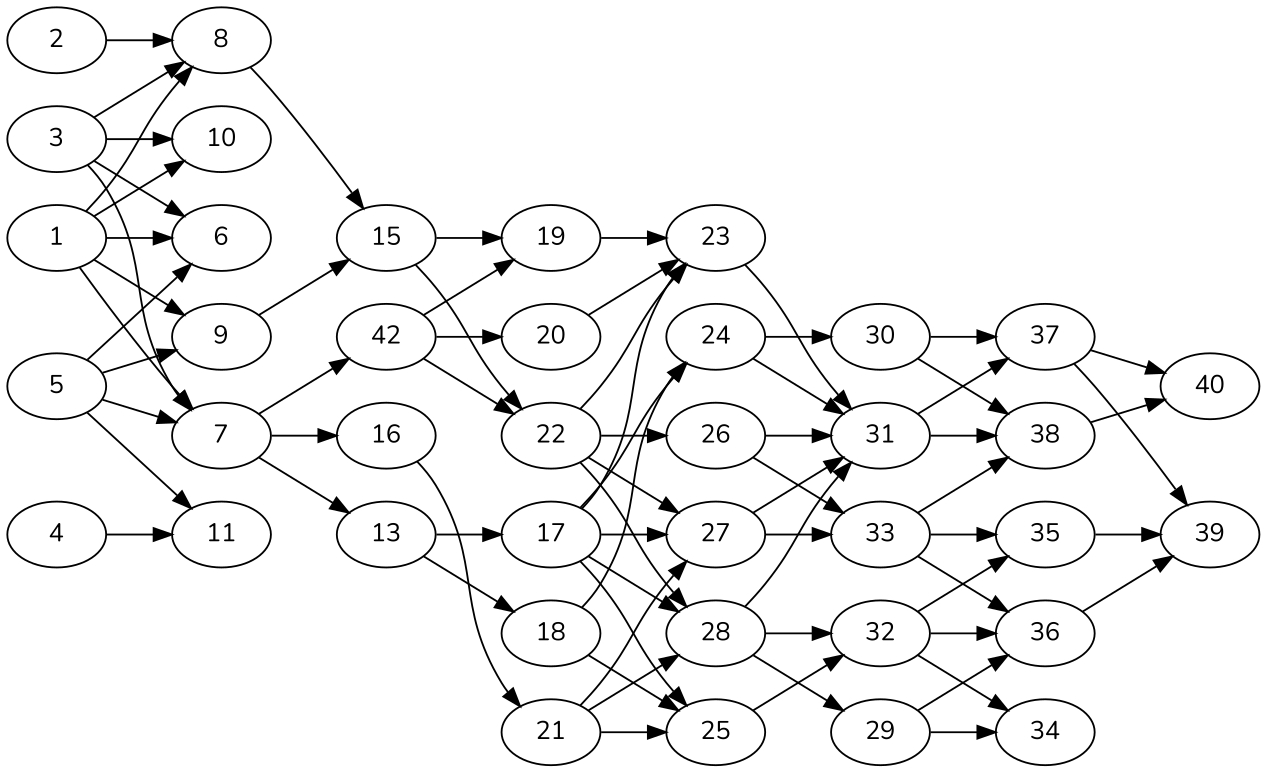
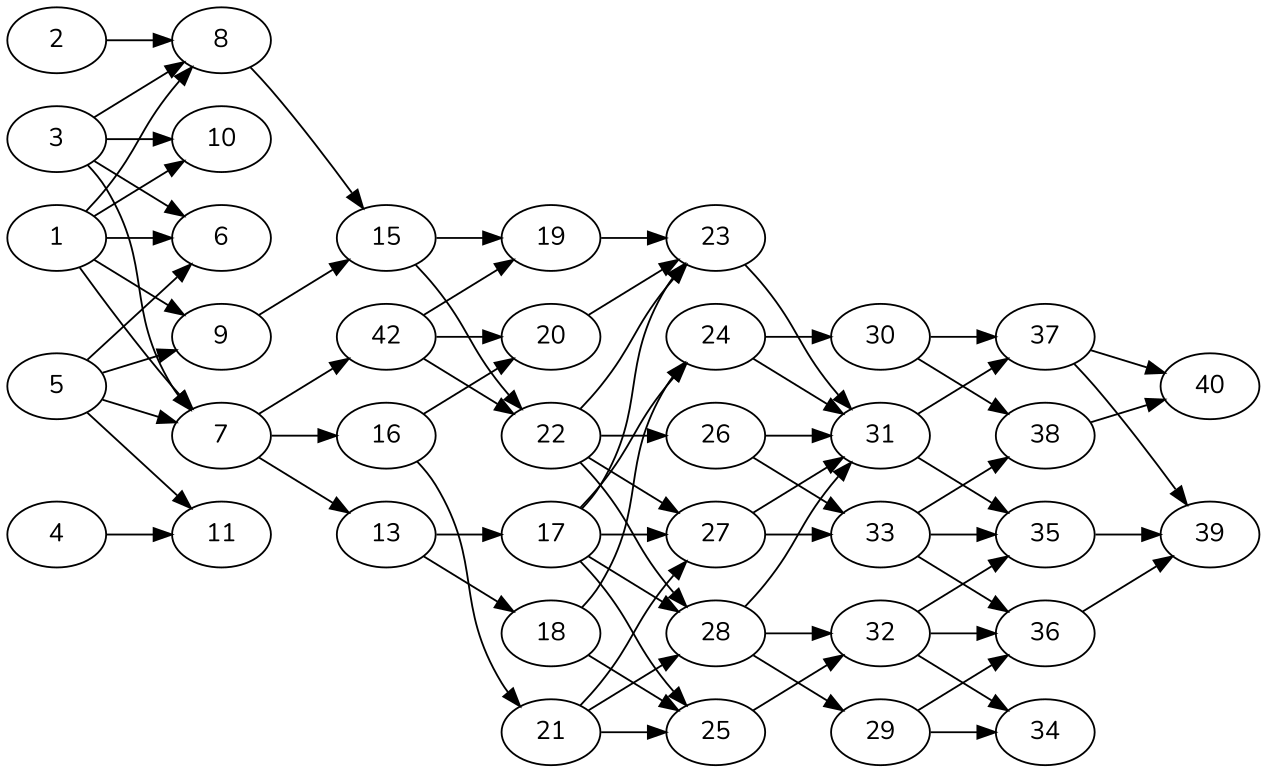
  digraph {
    fontname=Nunito
    rankdir=LR
    node [alpha=0.04 fontname=Nunito]
    edge [fontname=Nunito]
    1 [alpha=0.16 expect_size=38568960]
    6 [alpha=0.09 expect_size=34254848]
    7 [alpha=0.10 expect_size=42631168]
    8 [alpha=0.11 expect_size=37547008]
    9 [alpha=0.09 expect_size=20330496]
    10 [alpha=0.19 expect_size=49353728]
    n7 [alpha=0.08 expect_size=20167680 label=42]
    13 [expect_size=44846080]
    16 [alpha=0.06 expect_size=14457856]
    15 [alpha=0.18 expect_size=46643200]
    19 [alpha=0.01 expect_size=38189056]
    20 [expect_size=13153280]
    22 [expect_size=30246912]
    17 [alpha=0.14 expect_size=34956288]
    18 [alpha=0.03 expect_size=12264448]
    21 [alpha=0.01 expect_size=10984448]
    2 [alpha=0.10 expect_size=16787456]
    3 [alpha=0.06 expect_size=7706624]
    4 [alpha=0.15 expect_size=31023104]
    11 [alpha=0.08 expect_size=29460480]
    5 [alpha=0.06 expect_size=31508480]
    23 [alpha=0.07 expect_size=49032192]
    27 [alpha=0.18 expect_size=45127680]
    28 [alpha=0.05 expect_size=30249984]
    26 [expect_size=30448640]
    24 [alpha=0.01 expect_size=10968064]
    25 [alpha=0.07 expect_size=35375104]
    31 [alpha=0.14 expect_size=49455104]
    33 [alpha=0.08 expect_size=14033920]
    32 [alpha=0.02 expect_size=5467136]
    29 [alpha=0.19 expect_size=38393856]
    30 [alpha=0.11 expect_size=40082432]
    37 [alpha=0.13 expect_size=11656192]
    38 [alpha=0.18 expect_size=6429696]
    34 [alpha=0.16 expect_size=30435328]
    36 [alpha=0.11 expect_size=48793600]
    35 [alpha=0.02 expect_size=33266688]
    39 [alpha=0.17 expect_size=18232320]
    40 [alpha=0.20 expect_size=14966784]
    1 -> 6
    1 -> 7
    1 -> 8
    1 -> 9
    1 -> 10
    7 -> n7
    7 -> 13
    7 -> 16
    8 -> 15
    9 -> 15
    n7 -> 19
    n7 -> 20
    n7 -> 22
    13 -> 17
    13 -> 18
+   16 -> 20
    16 -> 21
    15 -> 19
    15 -> 22
    19 -> 23
    20 -> 23
    22 -> 23
    22 -> 27
    22 -> 28
    22 -> 26
    17 -> 23
    17 -> 27
    17 -> 28
    17 -> 24
    17 -> 25
    18 -> 24
    18 -> 25
    21 -> 27
    21 -> 28
    21 -> 25
    2 -> 8
    3 -> 6
    3 -> 7
    3 -> 8
    3 -> 10
    4 -> 11
    5 -> 6
    5 -> 7
    5 -> 9
    5 -> 11
    23 -> 31
    27 -> 31
    27 -> 33
    28 -> 31
    28 -> 32
    28 -> 29
    26 -> 31
    26 -> 33
    24 -> 31
    24 -> 30
    25 -> 32
    31 -> 37
-   31 -> 38
+   31 -> 35
    33 -> 38
    33 -> 36
    33 -> 35
    32 -> 34
    32 -> 36
    32 -> 35
    29 -> 34
    29 -> 36
    30 -> 37
    30 -> 38
    37 -> 39
    37 -> 40
    38 -> 40
    36 -> 39
    35 -> 39
  }
